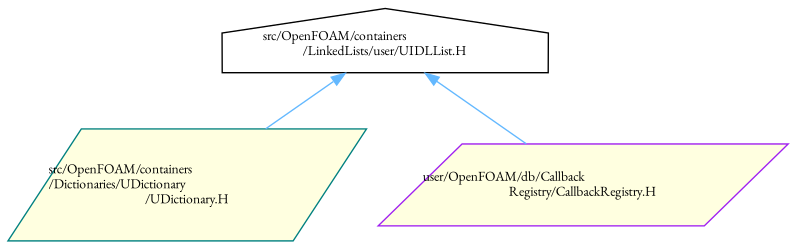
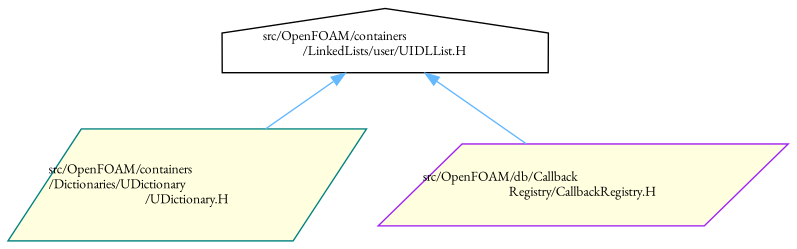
  digraph {
    fontname="EB Garamond"
    node [fillcolor=lightyellow fontname="EB Garamond" fontsize=10 shape=parallelogram style=filled]
    edge [color=steelblue1 dir=back fontname="EB Garamond" fontsize=10 labelfontname=Helvetica labelfontsize=10 style=solid]
    n1 [color=black fillcolor=white fontcolor=black height=0.2 label="src/OpenFOAM/containers\l/LinkedLists/user/UIDLList.H" shape=house width=0.4]
    n2 [color=teal height=0.2 label="src/OpenFOAM/containers\l/Dictionaries/UDictionary\l/UDictionary.H" width=0.4]
-   n3 [color=purple height=0.2 label="user/OpenFOAM/db/Callback\lRegistry/CallbackRegistry.H" width=0.4]
+   n3 [color=purple height=0.2 label="src/OpenFOAM/db/Callback\lRegistry/CallbackRegistry.H" width=0.4]
    n1 -> n2
    n1 -> n3
  }
